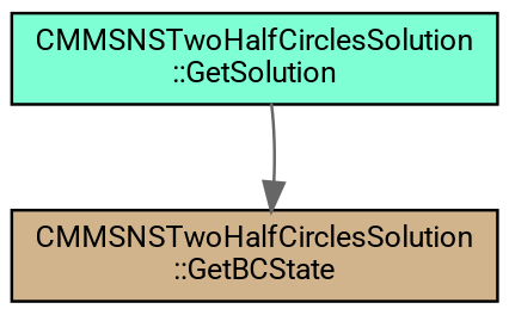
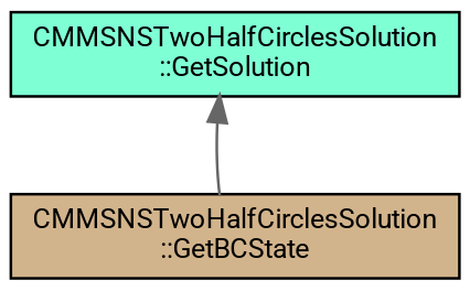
  digraph {
    rankdir=TB
    fontname=Roboto
    node [color=black fontname=Roboto fontsize=10 shape=record style=filled]
    n1 [fillcolor=aquamarine fontcolor=black height=0.2 label="CMMSNSTwoHalfCirclesSolution\l::GetSolution" width=0.4]
    n2 [fillcolor=tan height=0.2 label="CMMSNSTwoHalfCirclesSolution\l::GetBCState" width=0.4]
-   n2 -> n1 [color=gray40 dir=back fontname=Roboto fontsize=10 labelfontname=Helvetica labelfontsize=10 style=solid]
+   n1 -> n2 [color=gray40 dir=back fontname=Roboto fontsize=10 labelfontname=Helvetica labelfontsize=10 style=solid]
  }
